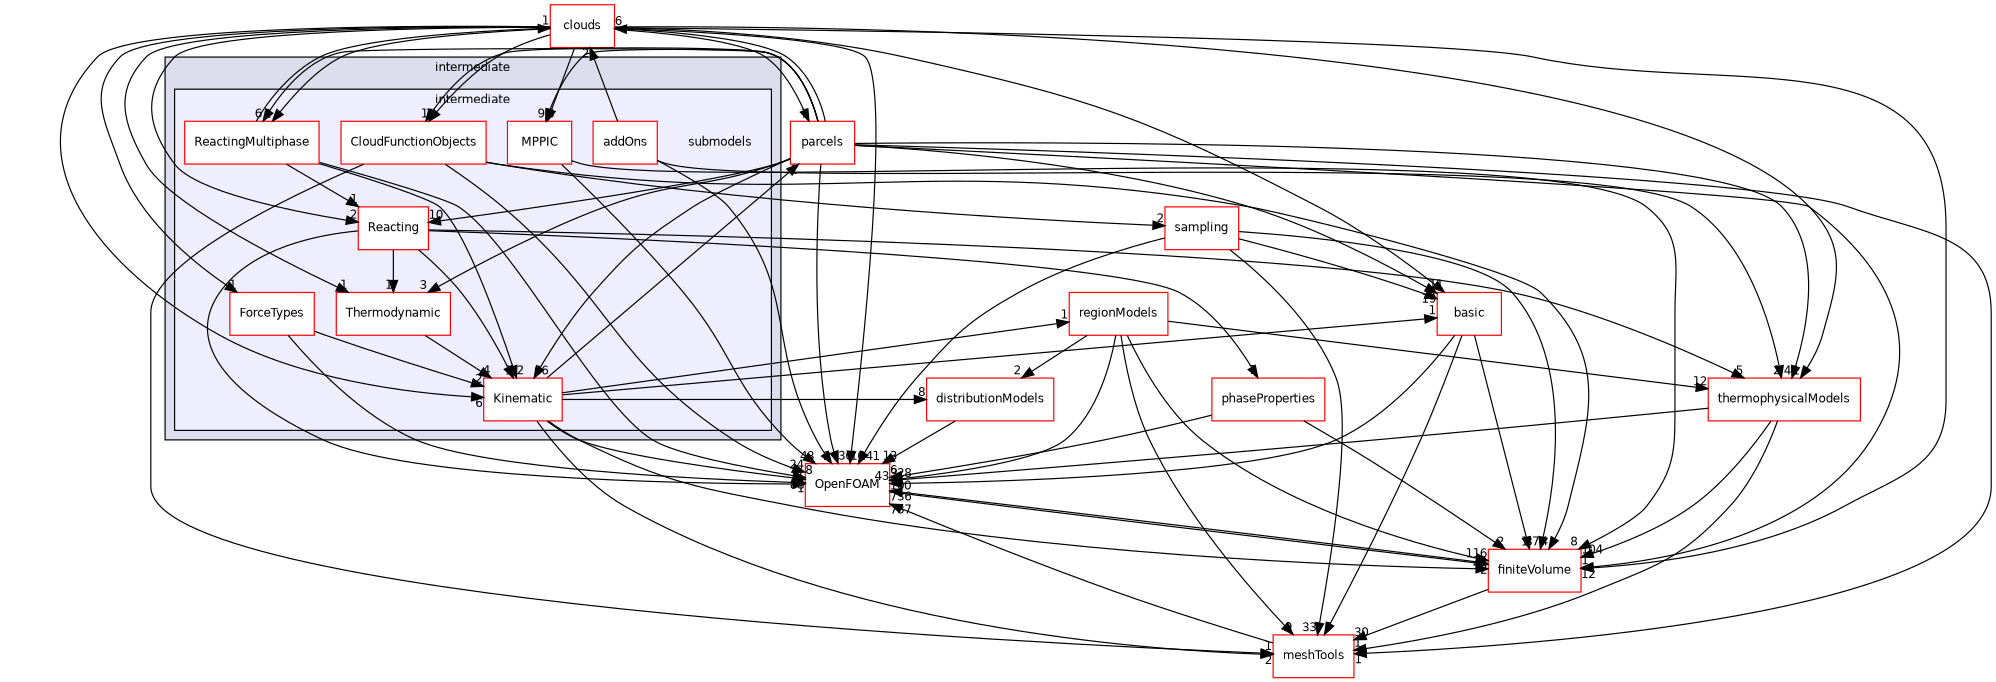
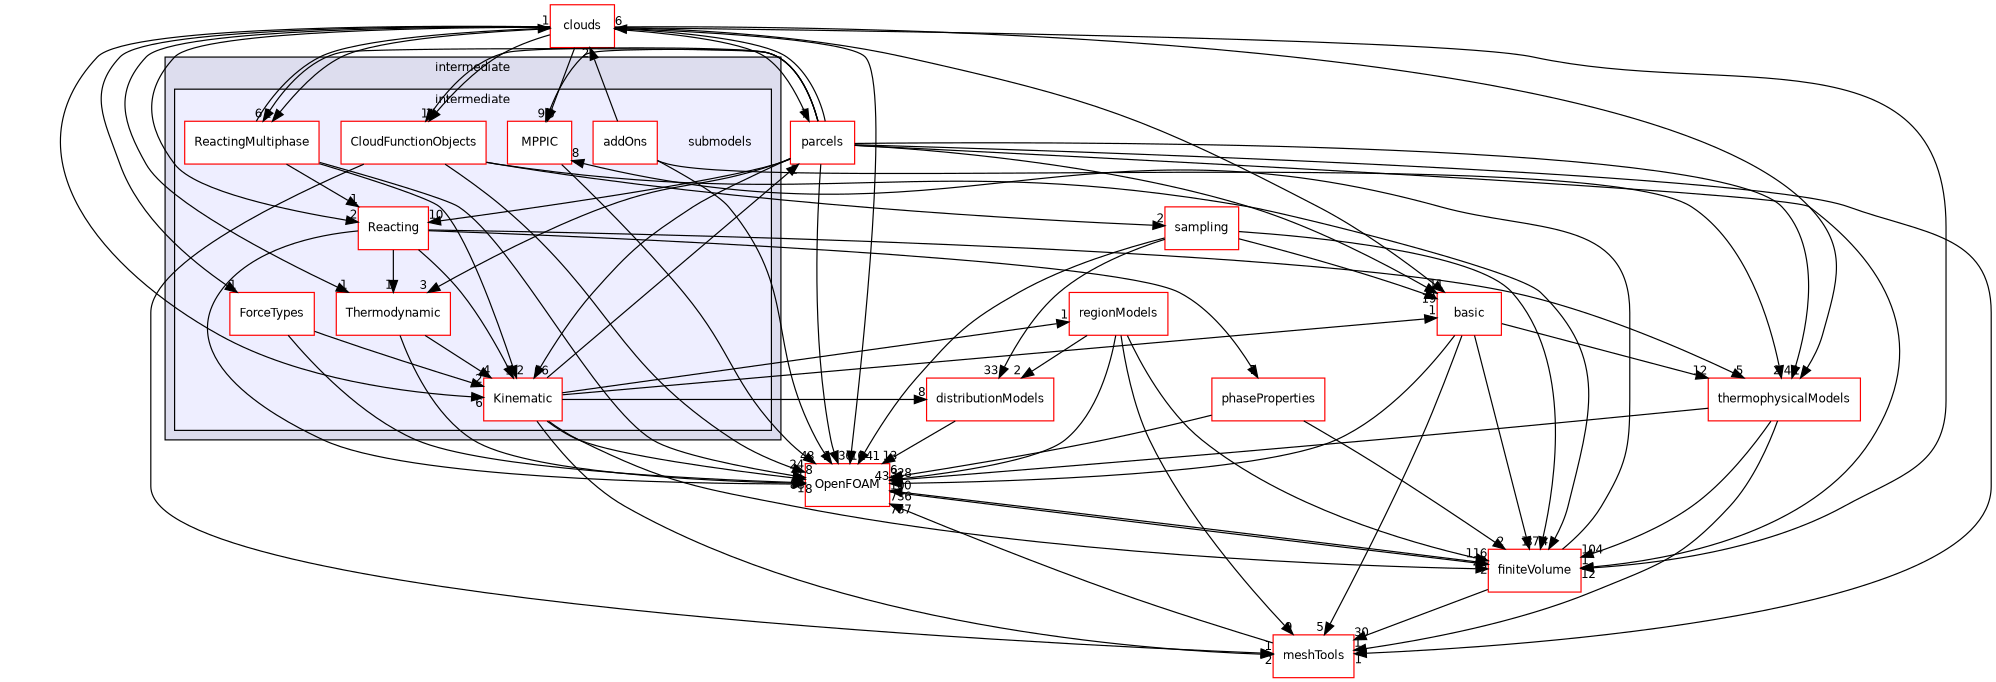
  digraph {
    compound=true
    node [fontname=Helvetica fontsize=10 shape=box color=red]
    edge [headlabel=1 labeldistance=1.5 labelfontname=Helvetica labelfontsize=10]
    n1 [label=submodels shape=plaintext color=""]
    n2 [fillcolor=white label=addOns style=filled]
    n3 [fillcolor=white label=CloudFunctionObjects style=filled]
    n4 [fillcolor=white label=ForceTypes style=filled]
    n5 [fillcolor=white label=Kinematic style=filled]
    n6 [fillcolor=white label=MPPIC style=filled]
    n7 [fillcolor=white label=Reacting style=filled]
    n8 [fillcolor=white label=ReactingMultiphase style=filled]
    n9 [fillcolor=white label=Thermodynamic style=filled]
    n10 [label=clouds]
    n11 [label=thermophysicalModels]
    n12 [label=OpenFOAM]
    n13 [label=finiteVolume]
    n14 [label=sampling]
    n15 [label=meshTools]
    n16 [label=distributionModels]
    n17 [label=regionModels]
    n18 [label=parcels]
    n19 [label=basic]
    n20 [label=phaseProperties]
    subgraph cluster_1 {
      bgcolor="#ddddee"
      fontname=Helvetica
      fontsize=10
      label=intermediate
      pencolor=black
      subgraph cluster_2 {
        bgcolor="#eeeeff"
        fontname=Helvetica
        fontsize=10
        pencolor=black
        n1
        n2
        n3
        n4
        n5
        n6
        n7
        n8
        n9
      }
    }
    n2 -> n10 [headlabel=2]
    n2 -> n11 [headlabel=2]
    n2 -> n12 [headlabel=2]
    n3 -> n12 [headlabel=24]
    n3 -> n13 [headlabel=4]
    n3 -> n14 [headlabel=2]
    n3 -> n15
    n4 -> n5 [headlabel=2]
    n4 -> n12
    n5 -> n12 [headlabel=88]
    n5 -> n13 [headlabel=22]
    n5 -> n15 [headlabel=2]
    n5 -> n16 [headlabel=8]
    n5 -> n17
    n5 -> n18
    n5 -> n19
    n6 -> n12 [headlabel=43]
-   n6 -> n13 [headlabel=8]
+   n13 -> n6 [headlabel=8]
    n7 -> n5
    n7 -> n9
    n7 -> n11 [headlabel=5]
    n7 -> n12 [headlabel=11]
    n7 -> n20
    n8 -> n5 [headlabel=2]
    n8 -> n7
    n8 -> n10
    n8 -> n12 [headlabel=8]
    n9 -> n5 [headlabel=4]
+   n9 -> n12 [headlabel=8]
    n10 -> n3
    n10 -> n4
    n10 -> n5 [headlabel=6]
    n10 -> n6 [headlabel=5]
    n10 -> n7 [headlabel=2]
    n10 -> n8 [headlabel=2]
    n10 -> n9
    n10 -> n11
    n10 -> n12 [headlabel=16]
    n10 -> n13 [headlabel=12]
    n10 -> n18 [headlabel=7]
    n10 -> n19 [headlabel=11]
    n11 -> n12 [headlabel=328]
    n11 -> n13 [headlabel=104]
    n11 -> n15
    n12 -> n13 [headlabel=2]
    n13 -> n12 [headlabel=736]
    n13 -> n15 [headlabel=30]
    n14 -> n12 [headlabel=241]
    n14 -> n13 [headlabel=87]
-   n14 -> n15 [headlabel=33]
+   n14 -> n16 [headlabel=33]
    n14 -> n19 [headlabel=4]
    n15 -> n12 [headlabel=737]
    n16 -> n12 [headlabel=13]
-   n17 -> n11 [headlabel=12]
+   n19 -> n11 [headlabel=12]
    n17 -> n12 [headlabel=100]
    n17 -> n13 [headlabel=116]
    n17 -> n15 [headlabel=9]
    n17 -> n16 [headlabel=2]
    n18 -> n3 [headlabel=7]
    n18 -> n5 [headlabel=66]
    n18 -> n6 [headlabel=9]
    n18 -> n7 [headlabel=10]
    n18 -> n8 [headlabel=6]
    n18 -> n9 [headlabel=3]
    n18 -> n10 [headlabel=6]
    n18 -> n11 [headlabel=4]
    n18 -> n12 [headlabel=36]
    n18 -> n13
    n18 -> n15
    n18 -> n19 [headlabel=19]
    n19 -> n12 [headlabel=43]
    n19 -> n13
    n19 -> n15 [headlabel=5]
    n20 -> n12 [headlabel=6]
    n20 -> n13 [headlabel=2]
  }
